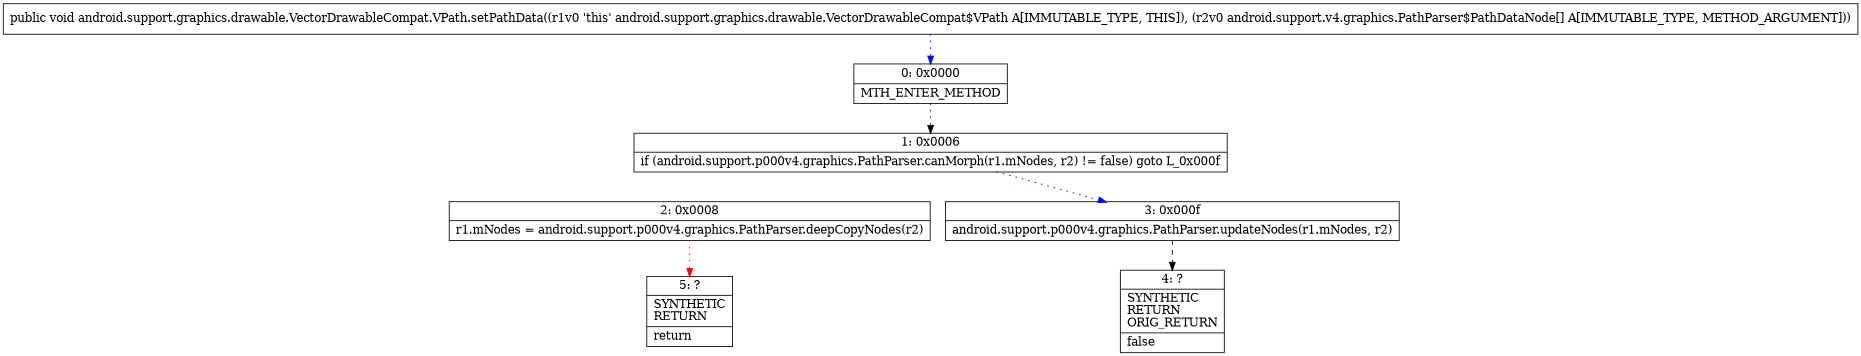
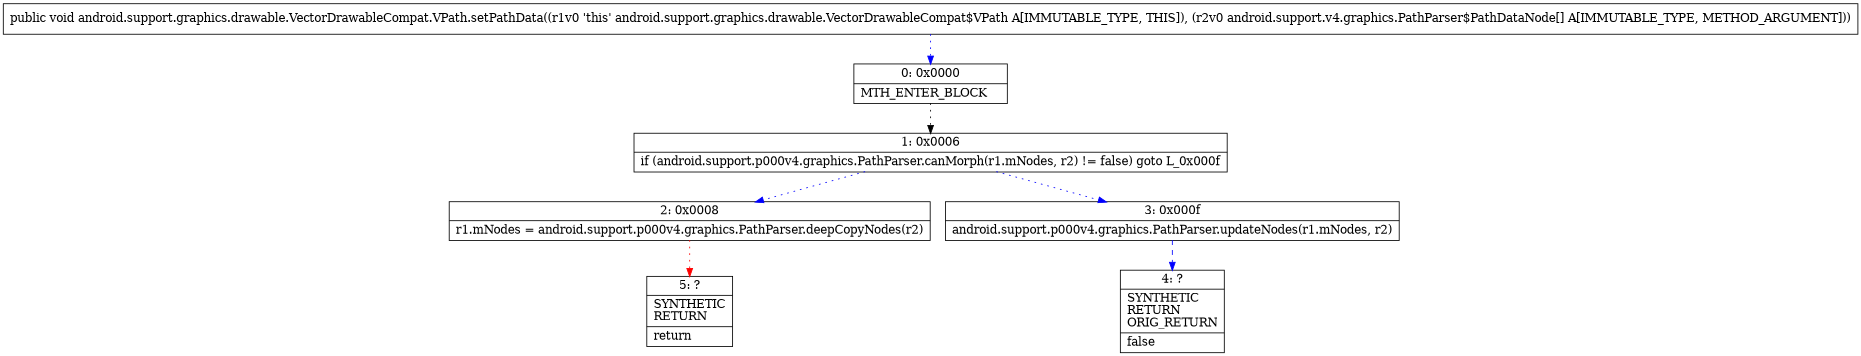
  digraph {
    node [shape=record]
    edge [color=blue style=dotted]
-   n1 [label="{0\:\ 0x0000|MTH_ENTER_METHOD\l}"]
+   n1 [label="{0\:\ 0x0000|MTH_ENTER_BLOCK\l}"]
    n2 [label="{1\:\ 0x0006|if (android.support.p000v4.graphics.PathParser.canMorph(r1.mNodes, r2) != false) goto L_0x000f\l}"]
    n3 [label="{2\:\ 0x0008|r1.mNodes = android.support.p000v4.graphics.PathParser.deepCopyNodes(r2)\l}"]
    n4 [label="{3\:\ 0x000f|android.support.p000v4.graphics.PathParser.updateNodes(r1.mNodes, r2)\l}"]
    n5 [label="{5\:\ ?|SYNTHETIC\lRETURN\l|return\l}"]
    n6 [label="{4\:\ ?|SYNTHETIC\lRETURN\lORIG_RETURN\l|false\l}"]
    n7 [label="{public void android.support.graphics.drawable.VectorDrawableCompat.VPath.setPathData((r1v0 'this' android.support.graphics.drawable.VectorDrawableCompat$VPath A[IMMUTABLE_TYPE, THIS]), (r2v0 android.support.v4.graphics.PathParser$PathDataNode[] A[IMMUTABLE_TYPE, METHOD_ARGUMENT])) }"]
    n1 -> n2 [color=black]
+   n2 -> n3
    n2 -> n4
    n3 -> n5 [color=red]
-   n4 -> n6 [color=black style=dashed]
+   n4 -> n6 [style=dashed]
    n7 -> n1
  }
